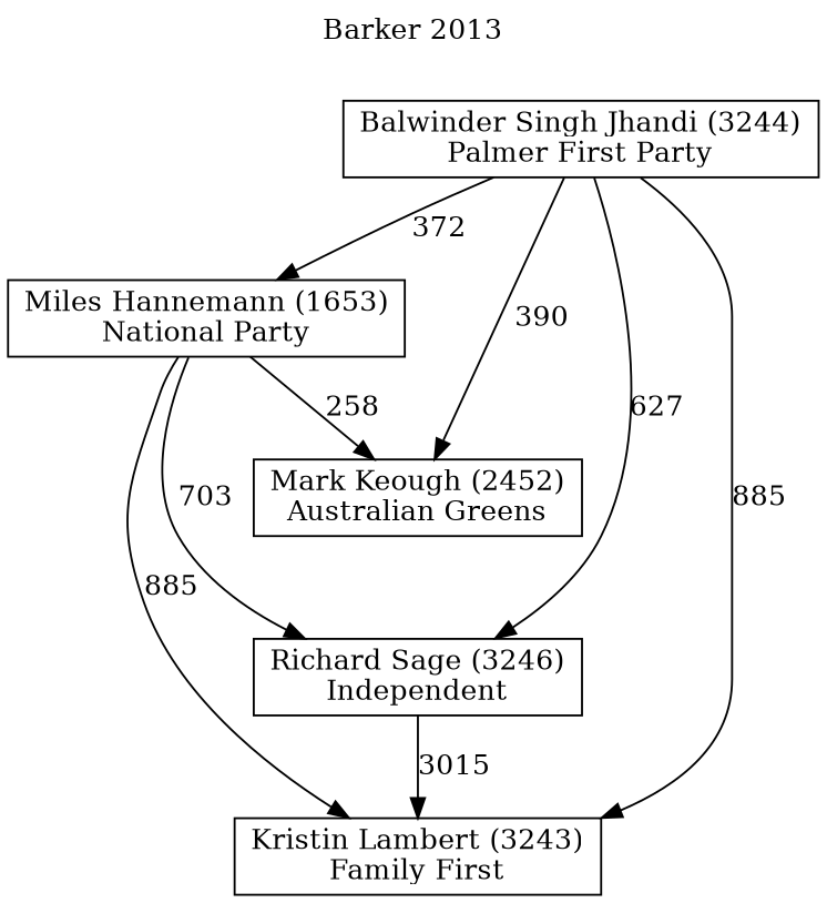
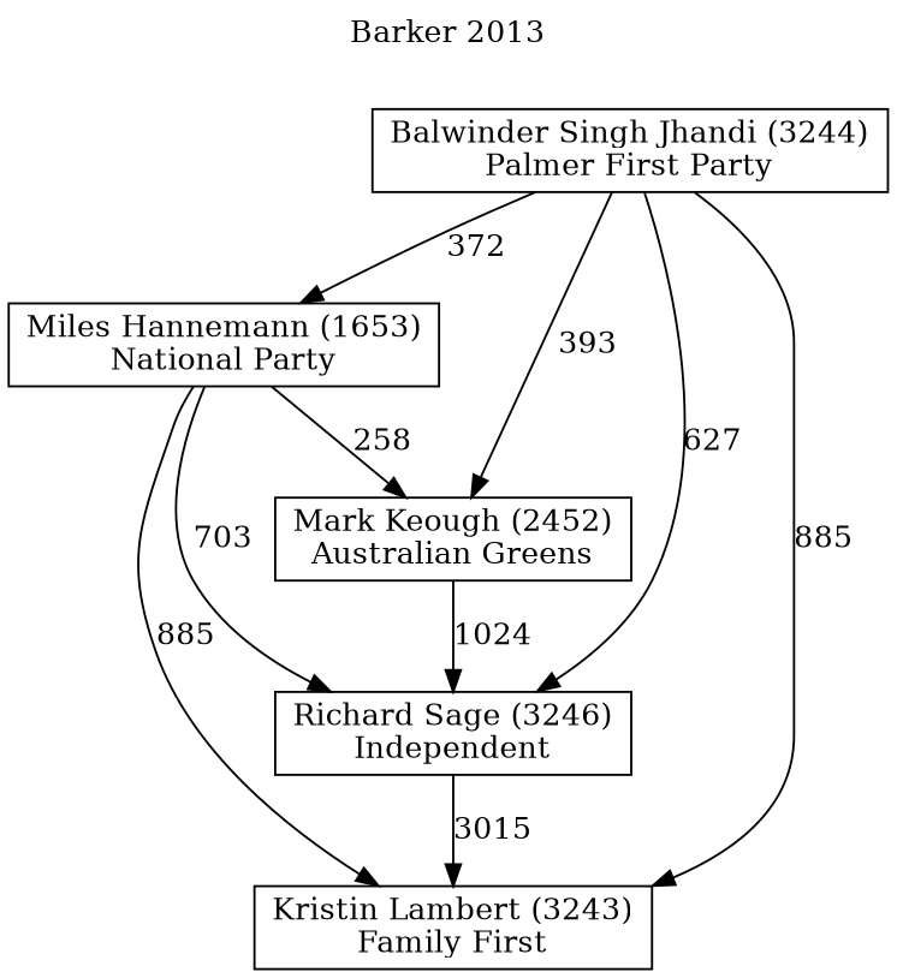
  digraph {
    label="Barker 2013"
    labelloc=t
    mclimit=10
    node [shape=box]
    n1 [label="Kristin Lambert (3243)\nFamily First"]
    n2 [label="Richard Sage (3246)\nIndependent"]
    n3 [label="Mark Keough (2452)\nAustralian Greens"]
    n4 [label="Miles Hannemann (1653)\nNational Party"]
    n5 [label="Balwinder Singh Jhandi (3244)\nPalmer First Party"]
    n2 -> n1 [label=3015]
+   n3 -> n2 [label=1024]
    n4 -> n1 [label=885]
    n4 -> n2 [label=703]
    n4 -> n3 [label=258]
    n5 -> n1 [label=885]
    n5 -> n2 [label=627]
-   n5 -> n3 [label=390]
+   n5 -> n3 [label=393]
    n5 -> n4 [label=372]
  }
